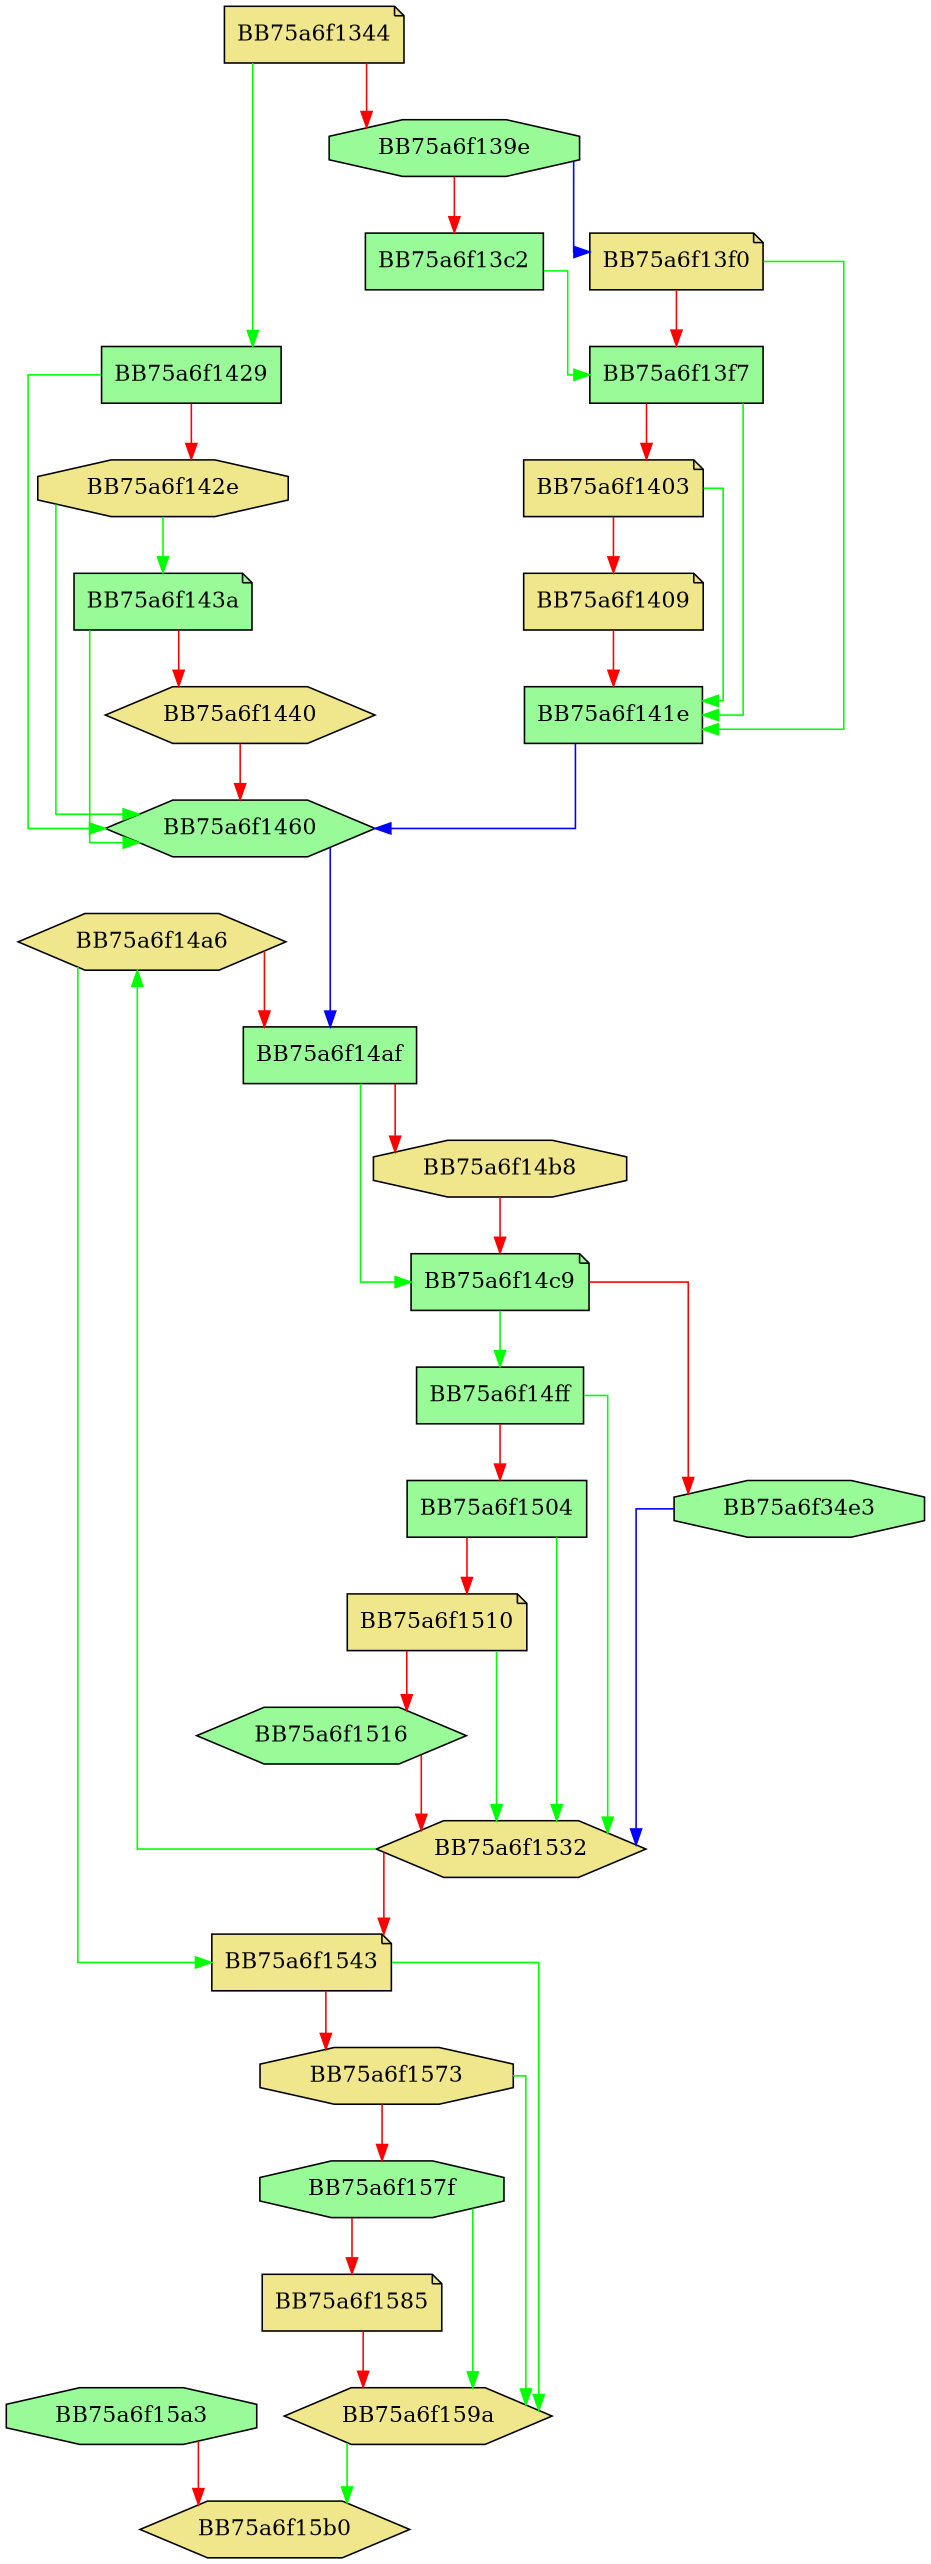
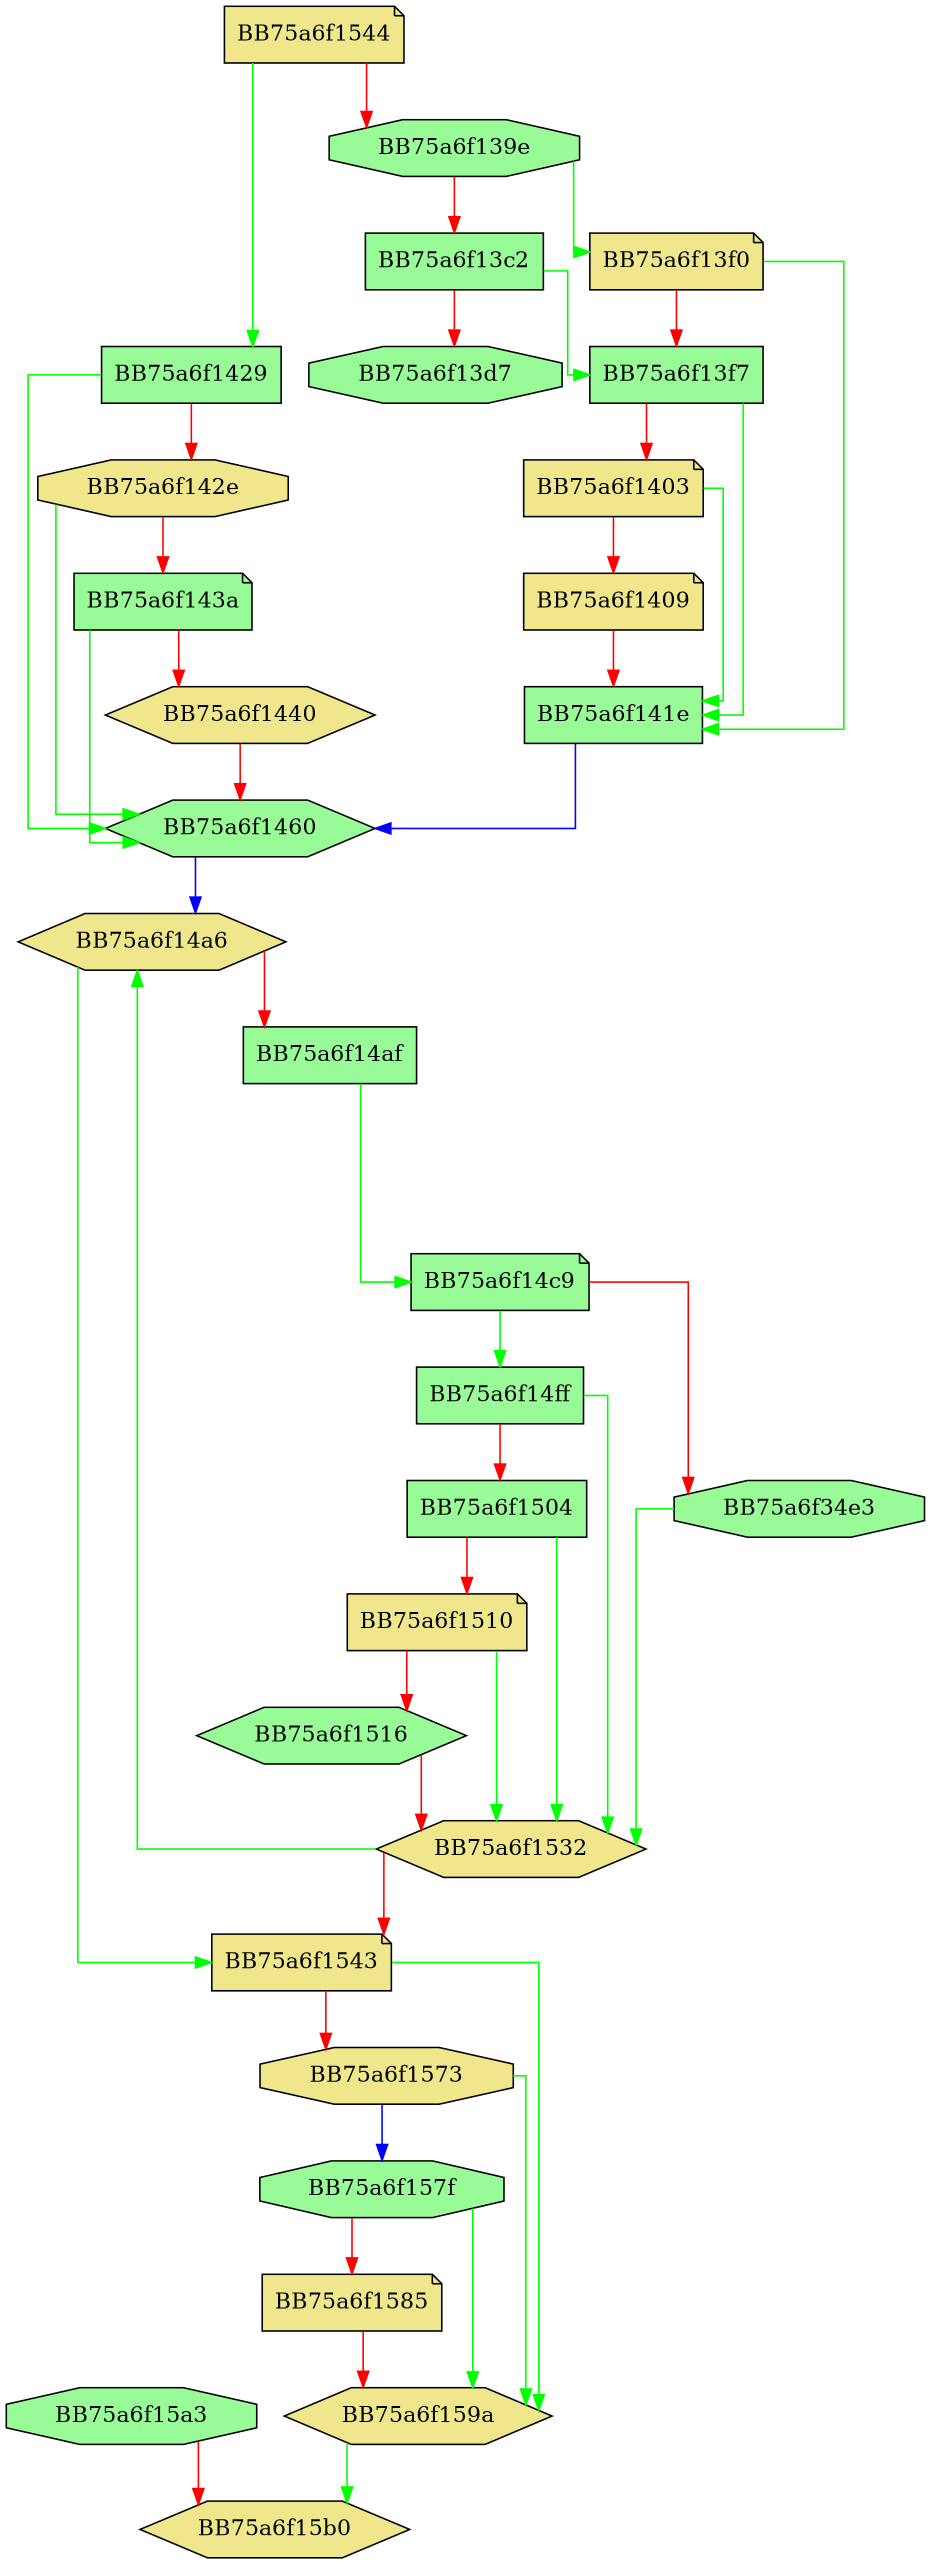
  digraph {
    splines=ortho
    node [fillcolor=palegreen shape=note style=filled]
    edge [color=red]
    BB75a6f1429 [shape=box]
-   BB75a6f1344 [fillcolor=khaki]
+   BB75a6f1344 [fillcolor=khaki label=BB75a6f1544]
    BB75a6f139e [shape=octagon]
    BB75a6f1460 [shape=hexagon]
    BB75a6f142e [fillcolor=khaki shape=octagon]
    BB75a6f13f0 [fillcolor=khaki]
    BB75a6f13c2 [shape=box]
    BB75a6f14a6 [fillcolor=khaki shape=hexagon]
    BB75a6f143a
    BB75a6f13f7 [shape=box]
    BB75a6f141e [shape=box]
+   BB75a6f13d7 [shape=octagon]
    BB75a6f1403 [fillcolor=khaki]
    BB75a6f1409 [fillcolor=khaki]
    BB75a6f1543 [fillcolor=khaki]
    BB75a6f14af [shape=box]
    BB75a6f1440 [fillcolor=khaki shape=hexagon]
    BB75a6f159a [fillcolor=khaki shape=hexagon]
    BB75a6f1573 [fillcolor=khaki shape=octagon]
    BB75a6f14c9
-   BB75a6f14b8 [fillcolor=khaki shape=octagon]
    BB75a6f15b0 [fillcolor=khaki shape=hexagon]
    BB75a6f157f [shape=octagon]
    BB75a6f14ff [shape=box]
    n25 [label=BB75a6f34e3 shape=octagon]
    BB75a6f1532 [fillcolor=khaki shape=hexagon]
    BB75a6f1504 [shape=box]
    BB75a6f1510 [fillcolor=khaki]
    BB75a6f1516 [shape=hexagon]
    BB75a6f15a3 [shape=octagon]
    BB75a6f1585 [fillcolor=khaki]
    BB75a6f1429 -> BB75a6f1460 [color=green]
    BB75a6f1429 -> BB75a6f142e
    BB75a6f1344 -> BB75a6f1429 [color=green]
    BB75a6f1344 -> BB75a6f139e
-   BB75a6f139e -> BB75a6f13f0 [color=blue]
+   BB75a6f139e -> BB75a6f13f0 [color=green]
    BB75a6f139e -> BB75a6f13c2
-   BB75a6f1460 -> BB75a6f14af [color=blue]
+   BB75a6f1460 -> BB75a6f14a6 [color=blue]
    BB75a6f142e -> BB75a6f1460 [color=green]
-   BB75a6f142e -> BB75a6f143a [color=green]
+   BB75a6f142e -> BB75a6f143a
    BB75a6f13f0 -> BB75a6f13f7
    BB75a6f13f0 -> BB75a6f141e [color=green]
    BB75a6f13c2 -> BB75a6f13f7 [color=green]
+   BB75a6f13c2 -> BB75a6f13d7
    BB75a6f14a6 -> BB75a6f1543 [color=green]
    BB75a6f14a6 -> BB75a6f14af
    BB75a6f143a -> BB75a6f1460 [color=green]
    BB75a6f143a -> BB75a6f1440
    BB75a6f13f7 -> BB75a6f141e [color=green]
    BB75a6f13f7 -> BB75a6f1403
    BB75a6f141e -> BB75a6f1460 [color=blue]
    BB75a6f1403 -> BB75a6f141e [color=green]
    BB75a6f1403 -> BB75a6f1409
    BB75a6f1409 -> BB75a6f141e
    BB75a6f1543 -> BB75a6f159a [color=green]
    BB75a6f1543 -> BB75a6f1573
    BB75a6f14af -> BB75a6f14c9 [color=green]
-   BB75a6f14af -> BB75a6f14b8
    BB75a6f1440 -> BB75a6f1460
    BB75a6f159a -> BB75a6f15b0 [color=green]
    BB75a6f1573 -> BB75a6f159a [color=green]
-   BB75a6f1573 -> BB75a6f157f
+   BB75a6f1573 -> BB75a6f157f [color=blue]
    BB75a6f14c9 -> BB75a6f14ff [color=green]
    BB75a6f14c9 -> n25
-   BB75a6f14b8 -> BB75a6f14c9
    BB75a6f157f -> BB75a6f159a [color=green]
    BB75a6f157f -> BB75a6f1585
    BB75a6f14ff -> BB75a6f1532 [color=green]
    BB75a6f14ff -> BB75a6f1504
-   n25 -> BB75a6f1532 [color=blue]
+   n25 -> BB75a6f1532 [color=green]
    BB75a6f1532 -> BB75a6f14a6 [color=green]
    BB75a6f1532 -> BB75a6f1543
    BB75a6f1504 -> BB75a6f1532 [color=green]
    BB75a6f1504 -> BB75a6f1510
    BB75a6f1510 -> BB75a6f1532 [color=green]
    BB75a6f1510 -> BB75a6f1516
    BB75a6f1516 -> BB75a6f1532
    BB75a6f15a3 -> BB75a6f15b0
    BB75a6f1585 -> BB75a6f159a
  }
